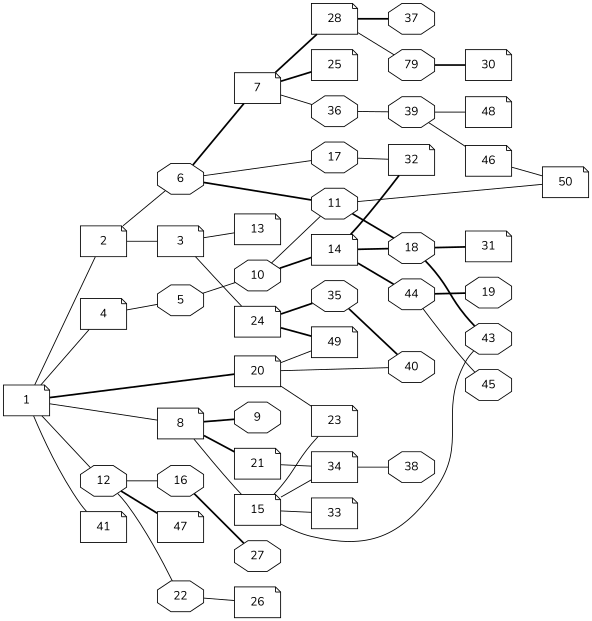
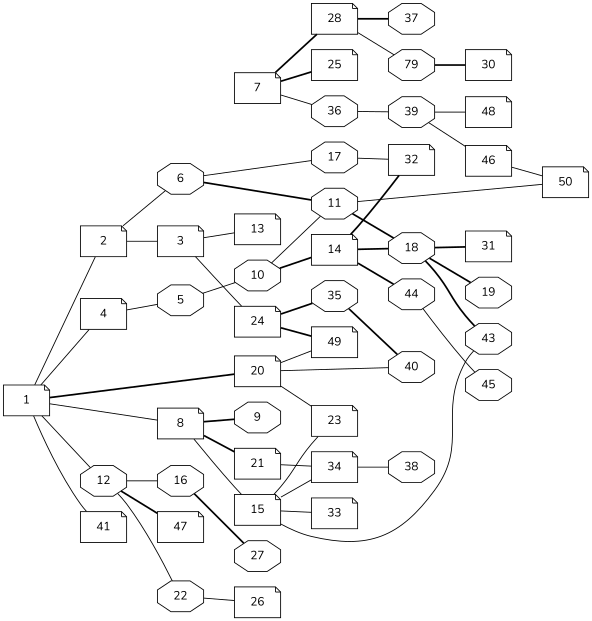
  graph {
    fontname=Nunito
    rankdir=LR
    node [fontname=Nunito shape=note]
    edge [fontname=Nunito style=solid]
    1
    2
    4
    8
    12 [shape=octagon]
    20
    41
    3
    6 [shape=octagon]
    5 [shape=octagon]
    9 [shape=octagon]
    15
    21
    16 [shape=octagon]
    22 [shape=octagon]
    47
    23
    49
    40 [shape=octagon]
    39 [shape=octagon]
    46
    48
    13
    24
    7
    11 [shape=octagon]
    17 [shape=octagon]
    10 [shape=octagon]
    33
    34
    43 [shape=octagon]
    27 [shape=octagon]
    26
    50
    35 [shape=octagon]
    25
    28
    36 [shape=octagon]
    18 [shape=octagon]
    32
    14
    44 [shape=octagon]
    n43 [label=79 shape=octagon]
    37 [shape=octagon]
    19 [shape=octagon]
    31
    30
    38 [shape=octagon]
    45 [shape=octagon]
    1 -- 2
    1 -- 4
    1 -- 8
    1 -- 12
    1 -- 20 [style=bold]
    1 -- 41
    2 -- 3
    2 -- 6
    4 -- 5
    8 -- 9 [style=bold]
    8 -- 15
    8 -- 21 [style=bold]
    12 -- 16
    12 -- 22
    12 -- 47 [style=bold]
    20 -- 23
    20 -- 49
    20 -- 40
    3 -- 13
    3 -- 24
-   6 -- 7 [style=bold]
    6 -- 11 [style=bold]
    6 -- 17
    5 -- 10
    15 -- 23
    15 -- 33
    15 -- 34
    15 -- 43
    21 -- 34
    16 -- 27 [style=bold]
    22 -- 26
    39 -- 46
    39 -- 48
    46 -- 50
    24 -- 49 [style=bold]
    24 -- 35 [style=bold]
    7 -- 25 [style=bold]
    7 -- 28 [style=bold]
    7 -- 36
    11 -- 50
    11 -- 18 [style=bold]
    17 -- 32
    10 -- 11
    10 -- 14 [style=bold]
    34 -- 38
    35 -- 40 [style=bold]
    28 -- n43
    28 -- 37 [style=bold]
    36 -- 39
    18 -- 43 [style=bold]
-   44 -- 19 [style=bold]
+   18 -- 19 [style=bold]
    18 -- 31 [style=bold]
    14 -- 18 [style=bold]
    14 -- 32 [style=bold]
    14 -- 44 [style=bold]
    44 -- 45
    n43 -- 30 [style=bold]
  }
